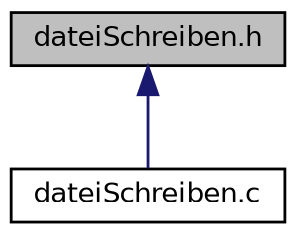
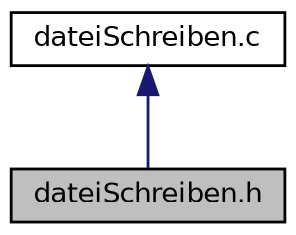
  digraph {
    fontname="DejaVu Sans"
    node [color=black fontname="DejaVu Sans" fontsize=10 shape=record style=filled]
    n1 [fillcolor=grey75 fontcolor=black height=0.2 label="dateiSchreiben.h" width=0.4]
    n2 [fillcolor=white height=0.2 label="dateiSchreiben.c" width=0.4]
-   n1 -> n2 [color=midnightblue dir=back fontname="DejaVu Sans" fontsize=10 labelfontname=Helvetica labelfontsize=10 style=solid]
+   n2 -> n1 [color=midnightblue dir=back fontname="DejaVu Sans" fontsize=10 labelfontname=Helvetica labelfontsize=10 style=solid]
  }
